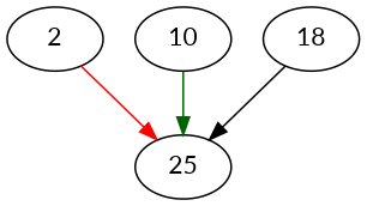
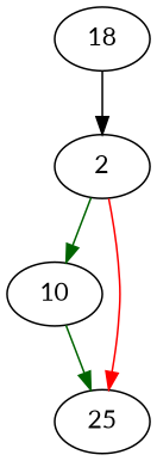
  strict digraph {
    fontname=Lato
    node [fontname=Lato]
    edge [color=darkgreen cond=false fontname=Lato]
    2 [entry=true]
    10
    25
    18
+   2 -> 10 [cond=true]
    2 -> 25 [color=red]
    10 -> 25
-   18 -> 25 [color="" cond=""]
+   18 -> 2 [color="" cond=""]
  }
